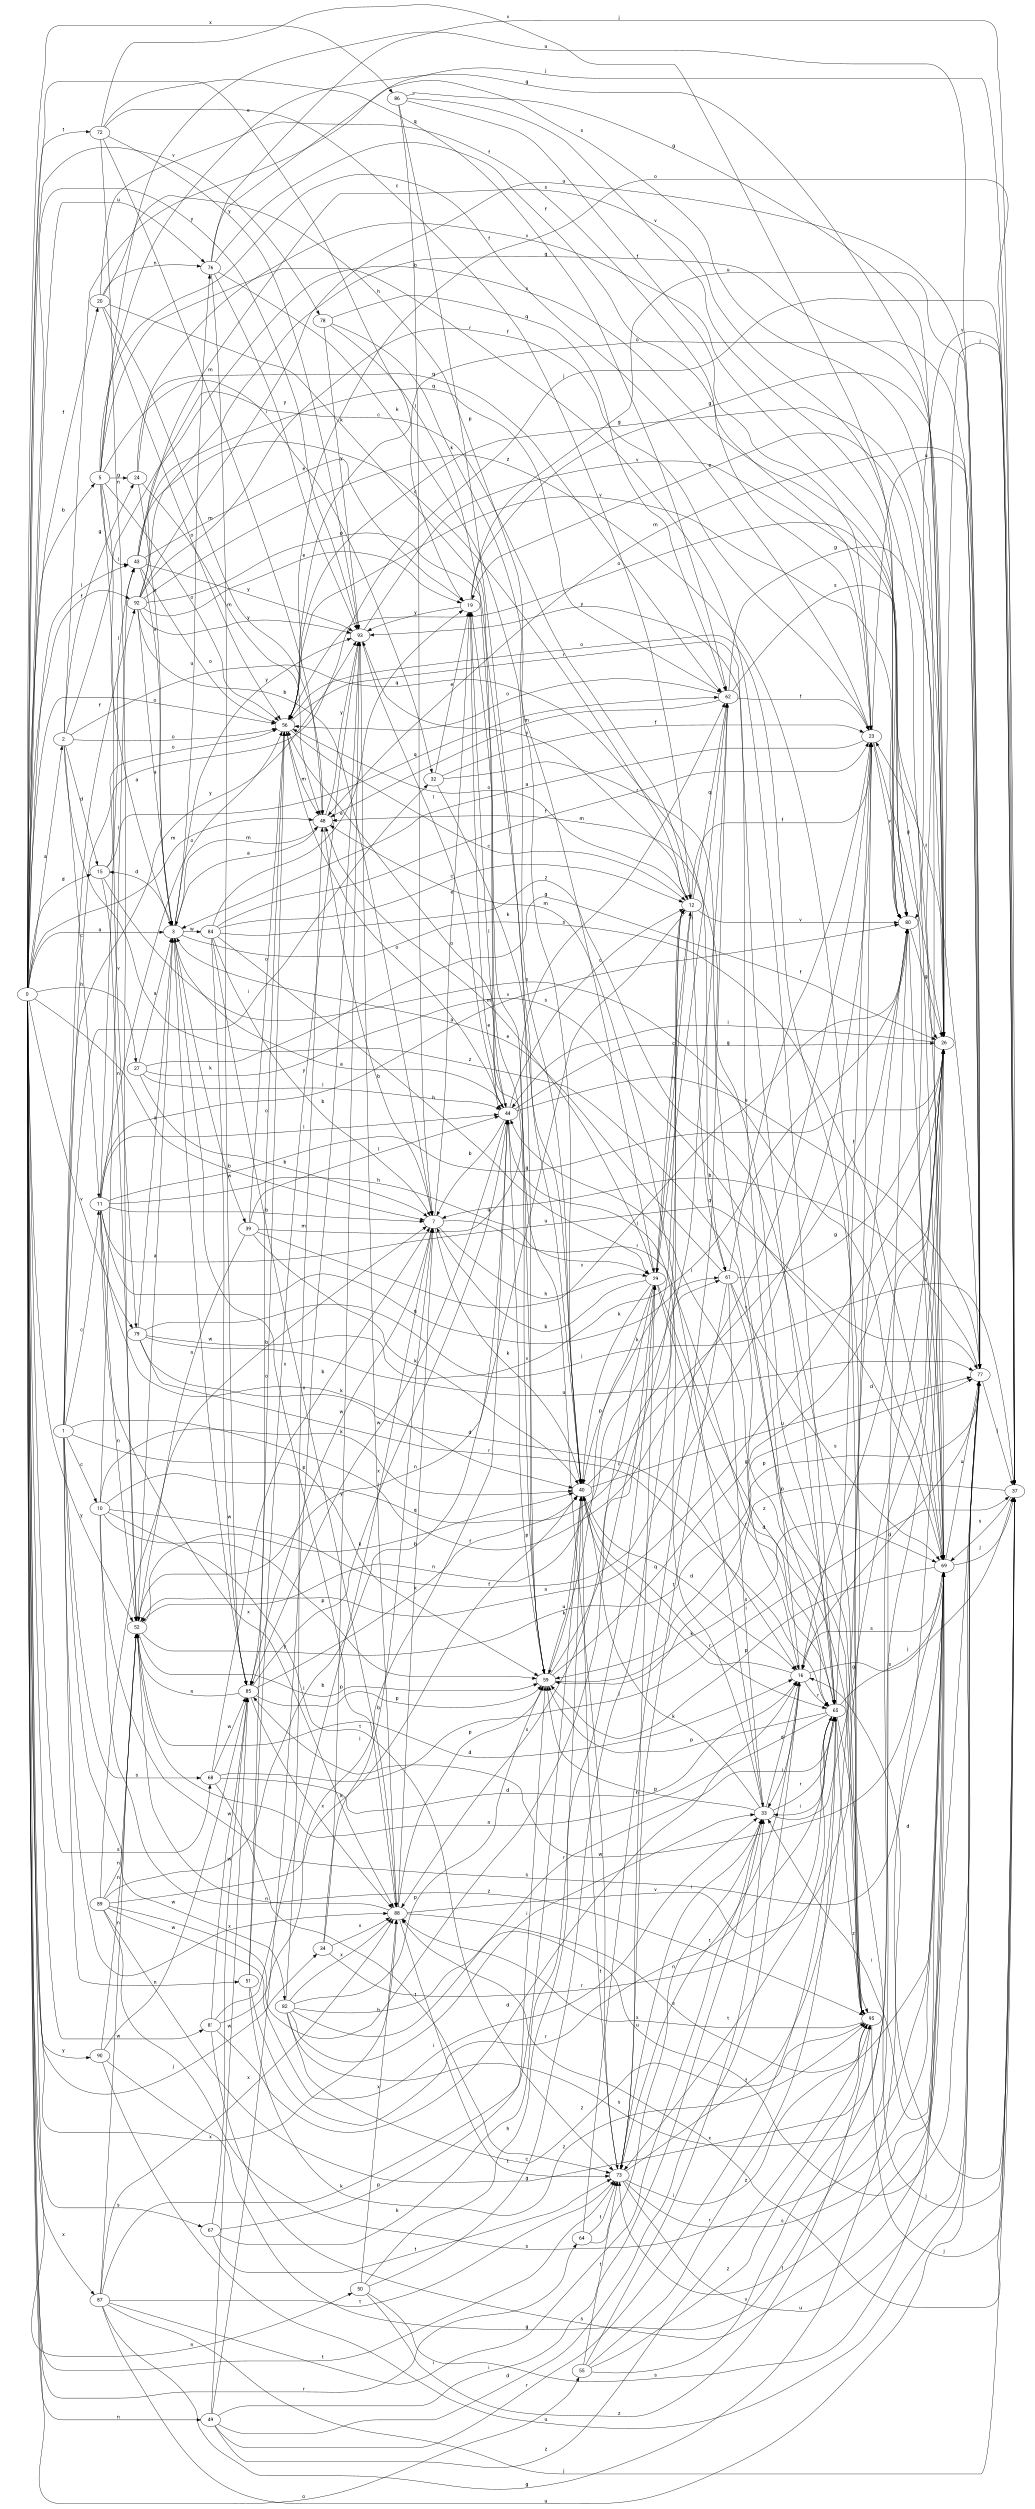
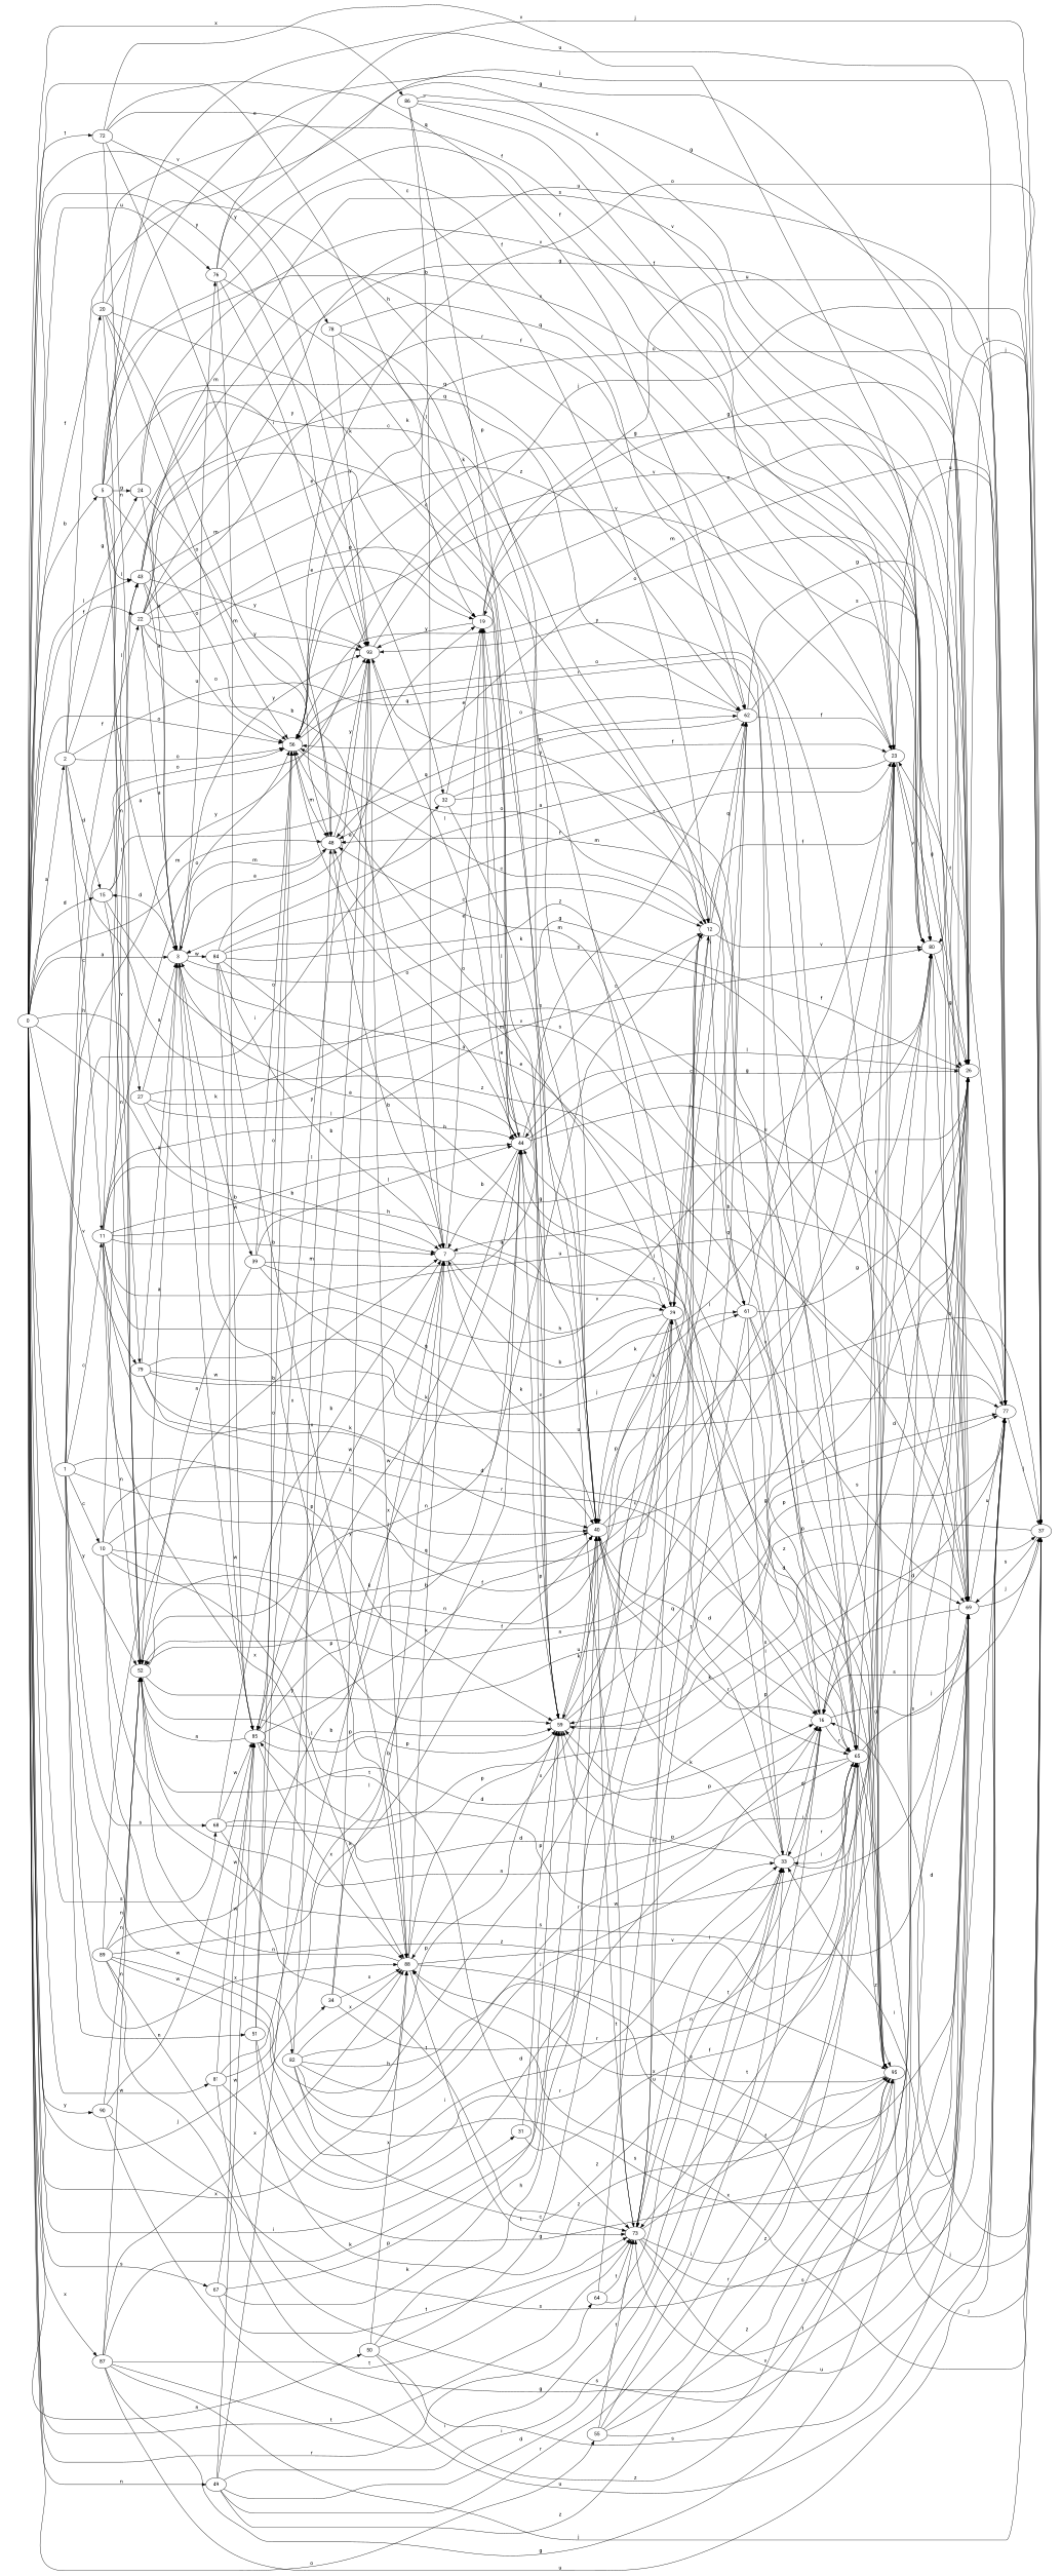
  strict digraph {
    fontname=Roboto
    rankdir=LR
    node [fontname=Roboto]
    edge [fontname=Roboto]
    0
    2
    3
    5
    7
    15
    19
    20
-   22 [label=92]
+   22
    27
+   31
    34
    43
    48
    49
    50
    55
    56
    64
    67
    68
    72
    73
    76
    78
    79
    81
    86
    87
    88
    90
    93
    52
    11
    12
    24
    37
    61
    n39 [label=95]
    39
    69
    84
    85
    23
    32
    26
    65
    77
    29
    40
    62
    44
    59
    80
    16
    33
    89
    1
    10
    51
    82
    0 -> 2 [label=a]
    0 -> 3 [label=a]
    0 -> 5 [label=b]
    0 -> 7 [label=b]
    0 -> 15 [label=d]
    0 -> 19 [label=e]
    0 -> 20 [label=f]
    0 -> 22 [label=f]
    0 -> 27 [label=h]
+   0 -> 31 [label=i]
    0 -> 34 [label=j]
    0 -> 43 [label=l]
    0 -> 48 [label=m]
    0 -> 49 [label=n]
    0 -> 50 [label=n]
    0 -> 55 [label=o]
    0 -> 56 [label=o]
    0 -> 64 [label=r]
    0 -> 67 [label=s]
    0 -> 68 [label=s]
    0 -> 72 [label=t]
    0 -> 73 [label=t]
    0 -> 76 [label=u]
    0 -> 78 [label=v]
    0 -> 79 [label=v]
    0 -> 81 [label=w]
    0 -> 86 [label=x]
    0 -> 87 [label=x]
    0 -> 88 [label=x]
    0 -> 90 [label=y]
    0 -> 93 [label=y]
    0 -> 52 [label=y]
    2 -> 15 [label=d]
    2 -> 56 [label=o]
    2 -> 11 [label=c]
    2 -> 12 [label=c]
    2 -> 24 [label=g]
    2 -> 37 [label=j]
    2 -> 61 [label=q]
    2 -> n39 [label=z]
    3 -> 15 [label=d]
    3 -> 48 [label=m]
    3 -> 76 [label=u]
    3 -> 88 [label=x]
    3 -> 93 [label=y]
    3 -> 39 [label=k]
    3 -> 69 [label=s]
    3 -> 84 [label=w]
    3 -> 85 [label=w]
    5 -> 3 [label=a]
    5 -> 43 [label=l]
    5 -> 56 [label=o]
    5 -> 79 [label=v]
    5 -> 24 [label=g]
    5 -> 23 [label=f]
    5 -> 32 [label=i]
    5 -> 26 [label=g]
    5 -> 65 [label=r]
    5 -> 77 [label=u]
    7 -> 19 [label=e]
    7 -> 85 [label=w]
    7 -> 65 [label=r]
    7 -> 29 [label=h]
    7 -> 40 [label=k]
    15 -> 52 [label=n]
    15 -> 37 [label=j]
    15 -> 69 [label=s]
    15 -> 62 [label=q]
    19 -> 93 [label=y]
    19 -> 26 [label=g]
    19 -> 77 [label=u]
    19 -> 44 [label=l]
    20 -> 48 [label=m]
    20 -> 56 [label=o]
-   20 -> 76 [label=n]
+   20 -> 52 [label=n]
    20 -> 23 [label=f]
    20 -> 29 [label=h]
    20 -> 40 [label=k]
    22 -> 3 [label=a]
    22 -> 7 [label=b]
    22 -> 19 [label=e]
    22 -> 93 [label=y]
    22 -> n39 [label=z]
    22 -> 23 [label=f]
    22 -> 26 [label=g]
    22 -> 77 [label=u]
    22 -> 59 [label=p]
    22 -> 80 [label=v]
    27 -> 3 [label=a]
    27 -> 7 [label=b]
    27 -> 69 [label=s]
    27 -> 26 [label=g]
    27 -> 44 [label=l]
+   31 -> 23 [label=f]
+   31 -> 59 [label=p]
    34 -> 7 [label=b]
    34 -> 88 [label=x]
    34 -> 93 [label=y]
    34 -> 65 [label=r]
    43 -> 3 [label=a]
    43 -> 19 [label=e]
    43 -> 56 [label=o]
    43 -> 93 [label=y]
    43 -> 12 [label=c]
    43 -> 69 [label=s]
    43 -> 62 [label=q]
    48 -> 3 [label=a]
    48 -> 7 [label=b]
    48 -> 93 [label=y]
    49 -> 93 [label=y]
    49 -> n39 [label=z]
    49 -> 85 [label=w]
    49 -> 65 [label=r]
    49 -> 16 [label=d]
    49 -> 33 [label=i]
    50 -> 88 [label=x]
    50 -> 12 [label=c]
    50 -> n39 [label=z]
    50 -> 69 [label=s]
    50 -> 29 [label=h]
    55 -> 73 [label=t]
    55 -> n39 [label=z]
    55 -> 65 [label=r]
    55 -> 80 [label=v]
    55 -> 33 [label=i]
    56 -> 48 [label=m]
    56 -> 12 [label=c]
    56 -> 26 [label=g]
    56 -> 65 [label=r]
    56 -> 80 [label=v]
    64 -> 73 [label=t]
    64 -> 62 [label=q]
    64 -> 33 [label=n]
    67 -> 73 [label=t]
    67 -> 85 [label=w]
    67 -> 40 [label=k]
    67 -> 59 [label=p]
    68 -> 7 [label=b]
    68 -> 73 [label=t]
    68 -> 37 [label=j]
    68 -> 85 [label=w]
    68 -> 16 [label=d]
    72 -> 48 [label=m]
    72 -> 93 [label=y]
    72 -> 52 [label=n]
    72 -> 12 [label=c]
    72 -> 62 [label=q]
    72 -> 80 [label=v]
    73 -> 56 [label=o]
    73 -> n39 [label=z]
    73 -> 69 [label=s]
    73 -> 23 [label=f]
    73 -> 77 [label=u]
    73 -> 29 [label=h]
    73 -> 33 [label=i]
    76 -> 93 [label=y]
    76 -> 37 [label=j]
    76 -> 69 [label=s]
    76 -> 85 [label=w]
    76 -> 23 [label=f]
    76 -> 40 [label=k]
    78 -> 93 [label=y]
    78 -> 40 [label=k]
    78 -> 62 [label=q]
    78 -> 44 [label=l]
    79 -> 3 [label=a]
    79 -> 37 [label=j]
    79 -> 65 [label=r]
    79 -> 77 [label=u]
    79 -> 80 [label=v]
    79 -> 16 [label=d]
    81 -> 7 [label=b]
    81 -> 69 [label=s]
    81 -> 85 [label=w]
    81 -> 44 [label=l]
    81 -> 16 [label=d]
    86 -> 7 [label=b]
    86 -> 23 [label=f]
    86 -> 26 [label=g]
    86 -> 59 [label=p]
    86 -> 80 [label=v]
    87 -> 73 [label=t]
    87 -> 88 [label=x]
    87 -> 52 [label=n]
    87 -> 37 [label=j]
    87 -> 26 [label=g]
    87 -> 77 [label=u]
    87 -> 40 [label=k]
    87 -> 33 [label=i]
    88 -> 7 [label=b]
    88 -> 73 [label=t]
    88 -> 52 [label=n]
    88 -> 69 [label=s]
    88 -> 59 [label=p]
    88 -> 80 [label=v]
    90 -> 52 [label=n]
    90 -> 85 [label=w]
    90 -> 26 [label=g]
    90 -> 77 [label=u]
    93 -> 88 [label=x]
    93 -> 44 [label=l]
    93 -> 80 [label=v]
    52 -> 3 [label=a]
    52 -> 77 [label=u]
    52 -> 40 [label=k]
    52 -> 59 [label=p]
    52 -> 16 [label=d]
    11 -> 7 [label=b]
    11 -> 43 [label=l]
    11 -> 56 [label=o]
    11 -> 88 [label=x]
    11 -> 52 [label=n]
    11 -> 61 [label=q]
    11 -> 26 [label=g]
    11 -> 77 [label=u]
    11 -> 29 [label=h]
    11 -> 40 [label=k]
    11 -> 44 [label=l]
    11 -> 80 [label=v]
    12 -> 56 [label=o]
    12 -> 93 [label=y]
    12 -> 52 [label=n]
    12 -> 61 [label=q]
    12 -> 23 [label=f]
    12 -> 29 [label=h]
    12 -> 40 [label=k]
    12 -> 62 [label=q]
    12 -> 80 [label=v]
    24 -> 3 [label=a]
    24 -> 48 [label=m]
    24 -> 62 [label=q]
    24 -> 80 [label=v]
    37 -> 56 [label=o]
    37 -> 88 [label=x]
    37 -> 69 [label=s]
    37 -> 59 [label=p]
    37 -> 80 [label=v]
    37 -> 16 [label=d]
    61 -> 3 [label=a]
    61 -> 73 [label=t]
    61 -> 69 [label=s]
    61 -> 23 [label=f]
    61 -> 26 [label=g]
    61 -> 16 [label=d]
    61 -> 33 [label=i]
    n39 -> 56 [label=o]
    n39 -> 88 [label=x]
    n39 -> 37 [label=j]
    n39 -> 44 [label=l]
    39 -> 56 [label=o]
    39 -> 52 [label=n]
    39 -> 40 [label=k]
    39 -> 62 [label=q]
    39 -> 44 [label=l]
    39 -> 80 [label=v]
    69 -> 56 [label=o]
    69 -> 73 [label=t]
    69 -> 37 [label=j]
    69 -> 85 [label=w]
    69 -> 77 [label=u]
    69 -> 59 [label=p]
    84 -> 7 [label=b]
    84 -> 19 [label=e]
    84 -> 88 [label=x]
    84 -> 12 [label=c]
    84 -> n39 [label=z]
    84 -> 85 [label=w]
    84 -> 23 [label=f]
    84 -> 29 [label=h]
    85 -> 56 [label=o]
    85 -> 88 [label=x]
    85 -> 52 [label=n]
    85 -> 40 [label=k]
    85 -> 44 [label=l]
    85 -> 59 [label=p]
    23 -> 3 [label=a]
    23 -> 26 [label=g]
    23 -> 77 [label=u]
    23 -> 80 [label=v]
    32 -> 19 [label=e]
    32 -> 23 [label=f]
    32 -> 65 [label=r]
    32 -> 40 [label=k]
    26 -> 19 [label=e]
    26 -> 52 [label=n]
    26 -> 37 [label=j]
    26 -> 44 [label=l]
    26 -> 16 [label=d]
    65 -> 48 [label=m]
    65 -> 73 [label=t]
    65 -> 52 [label=n]
    65 -> 37 [label=j]
    65 -> n39 [label=z]
    65 -> 69 [label=s]
    65 -> 23 [label=f]
    65 -> 59 [label=p]
    65 -> 33 [label=i]
    77 -> 7 [label=b]
    77 -> 48 [label=m]
    77 -> 56 [label=o]
    77 -> 37 [label=j]
    77 -> 23 [label=f]
    77 -> 59 [label=p]
    77 -> 16 [label=d]
    77 -> 33 [label=i]
    29 -> 7 [label=b]
    29 -> 48 [label=m]
    29 -> 88 [label=x]
    29 -> 12 [label=c]
    29 -> n39 [label=z]
    29 -> 65 [label=r]
    29 -> 40 [label=k]
    29 -> 59 [label=p]
    40 -> 73 [label=t]
    40 -> 65 [label=r]
    40 -> 77 [label=u]
    40 -> 80 [label=v]
    40 -> 16 [label=d]
    62 -> 48 [label=m]
    62 -> 56 [label=o]
    62 -> 52 [label=n]
    62 -> 69 [label=s]
    62 -> 23 [label=f]
    62 -> 26 [label=g]
    62 -> 29 [label=h]
    44 -> 3 [label=a]
    44 -> 7 [label=b]
    44 -> 19 [label=e]
    44 -> 56 [label=o]
    44 -> 12 [label=c]
    44 -> 85 [label=w]
    44 -> 26 [label=g]
    44 -> 77 [label=u]
    44 -> 59 [label=p]
    59 -> 19 [label=e]
    59 -> 12 [label=c]
    59 -> 69 [label=s]
    59 -> 26 [label=g]
    59 -> 40 [label=k]
    80 -> 69 [label=s]
    80 -> 26 [label=g]
    16 -> 73 [label=t]
    16 -> 93 [label=y]
    16 -> 37 [label=j]
    16 -> 69 [label=s]
    16 -> 65 [label=r]
    16 -> 40 [label=k]
    16 -> 33 [label=i]
    33 -> 48 [label=m]
    33 -> 26 [label=g]
    33 -> 65 [label=r]
    33 -> 40 [label=k]
    33 -> 44 [label=l]
    33 -> 59 [label=p]
    33 -> 16 [label=d]
    89 -> 7 [label=b]
    89 -> 52 [label=n]
    89 -> 69 [label=s]
    89 -> 26 [label=g]
    89 -> 29 [label=h]
    89 -> 40 [label=k]
    89 -> 44 [label=l]
    89 -> 33 [label=i]
    1 -> 22 [label=f]
    1 -> 56 [label=o]
    1 -> 68 [label=s]
    1 -> 88 [label=x]
    1 -> 93 [label=y]
    1 -> 11 [label=c]
    1 -> 23 [label=f]
    1 -> 32 [label=i]
    1 -> 59 [label=p]
    1 -> 10 [label=c]
    1 -> 51 [label=n]
    1 -> 82 [label=w]
    10 -> 43 [label=l]
    10 -> 73 [label=t]
    10 -> 61 [label=q]
    10 -> n39 [label=z]
    10 -> 69 [label=s]
    10 -> 23 [label=f]
    10 -> 40 [label=k]
    10 -> 59 [label=p]
    51 -> 56 [label=o]
    51 -> 93 [label=y]
    51 -> n39 [label=z]
    51 -> 65 [label=r]
    82 -> 48 [label=m]
    82 -> 88 [label=x]
    82 -> n39 [label=z]
    82 -> 69 [label=s]
    82 -> 65 [label=r]
    82 -> 77 [label=u]
    82 -> 59 [label=p]
    82 -> 33 [label=i]
  }
